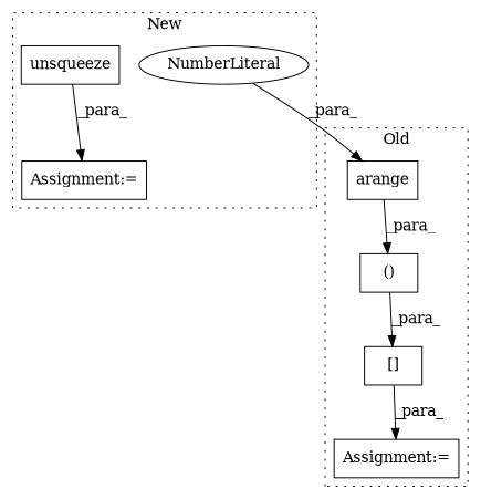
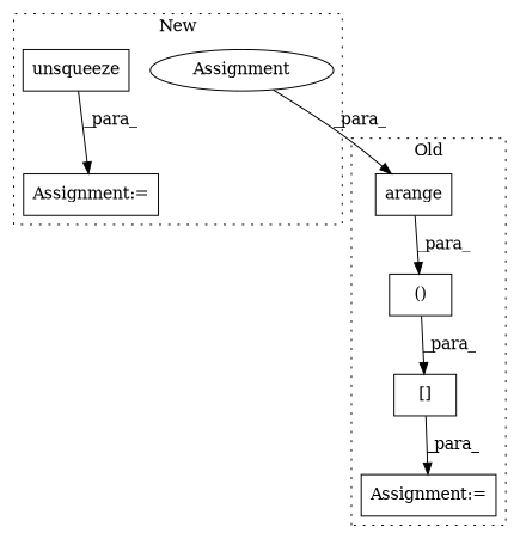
  digraph {
    node [a=32 l=1 shape=box]
    n1 [l="7,1" label=arange s="3059,3078"]
    n2 [a=7 label="Assignment:=" s=2992]
    n3 [a=106 l=88 label="()" s=3005]
    n4 [a=2 l="12,2" label="[]" s="2993,3093"]
    n5 [l="10,1" label=unsqueeze s="2975,2986"]
-   n6 [a=34 label=NumberLiteral s=2985 shape=ellipse]
+   n6 [a=34 label=Assignment s=2985 shape=ellipse]
    n7 [a=7 l=2 label="Assignment:=" s=2960]
    subgraph cluster_1 {
      label=Old
      style=dotted
      n1
      n2
      n3
      n4
    }
    subgraph cluster_2 {
      label=New
      style=dotted
      n5
      n6
      n7
    }
    n1 -> n3 [label=_para_]
    n3 -> n4 [label=_para_]
    n4 -> n2 [label=_para_]
    n5 -> n7 [label=_para_]
    n6 -> n1 [label=_para_]
  }
